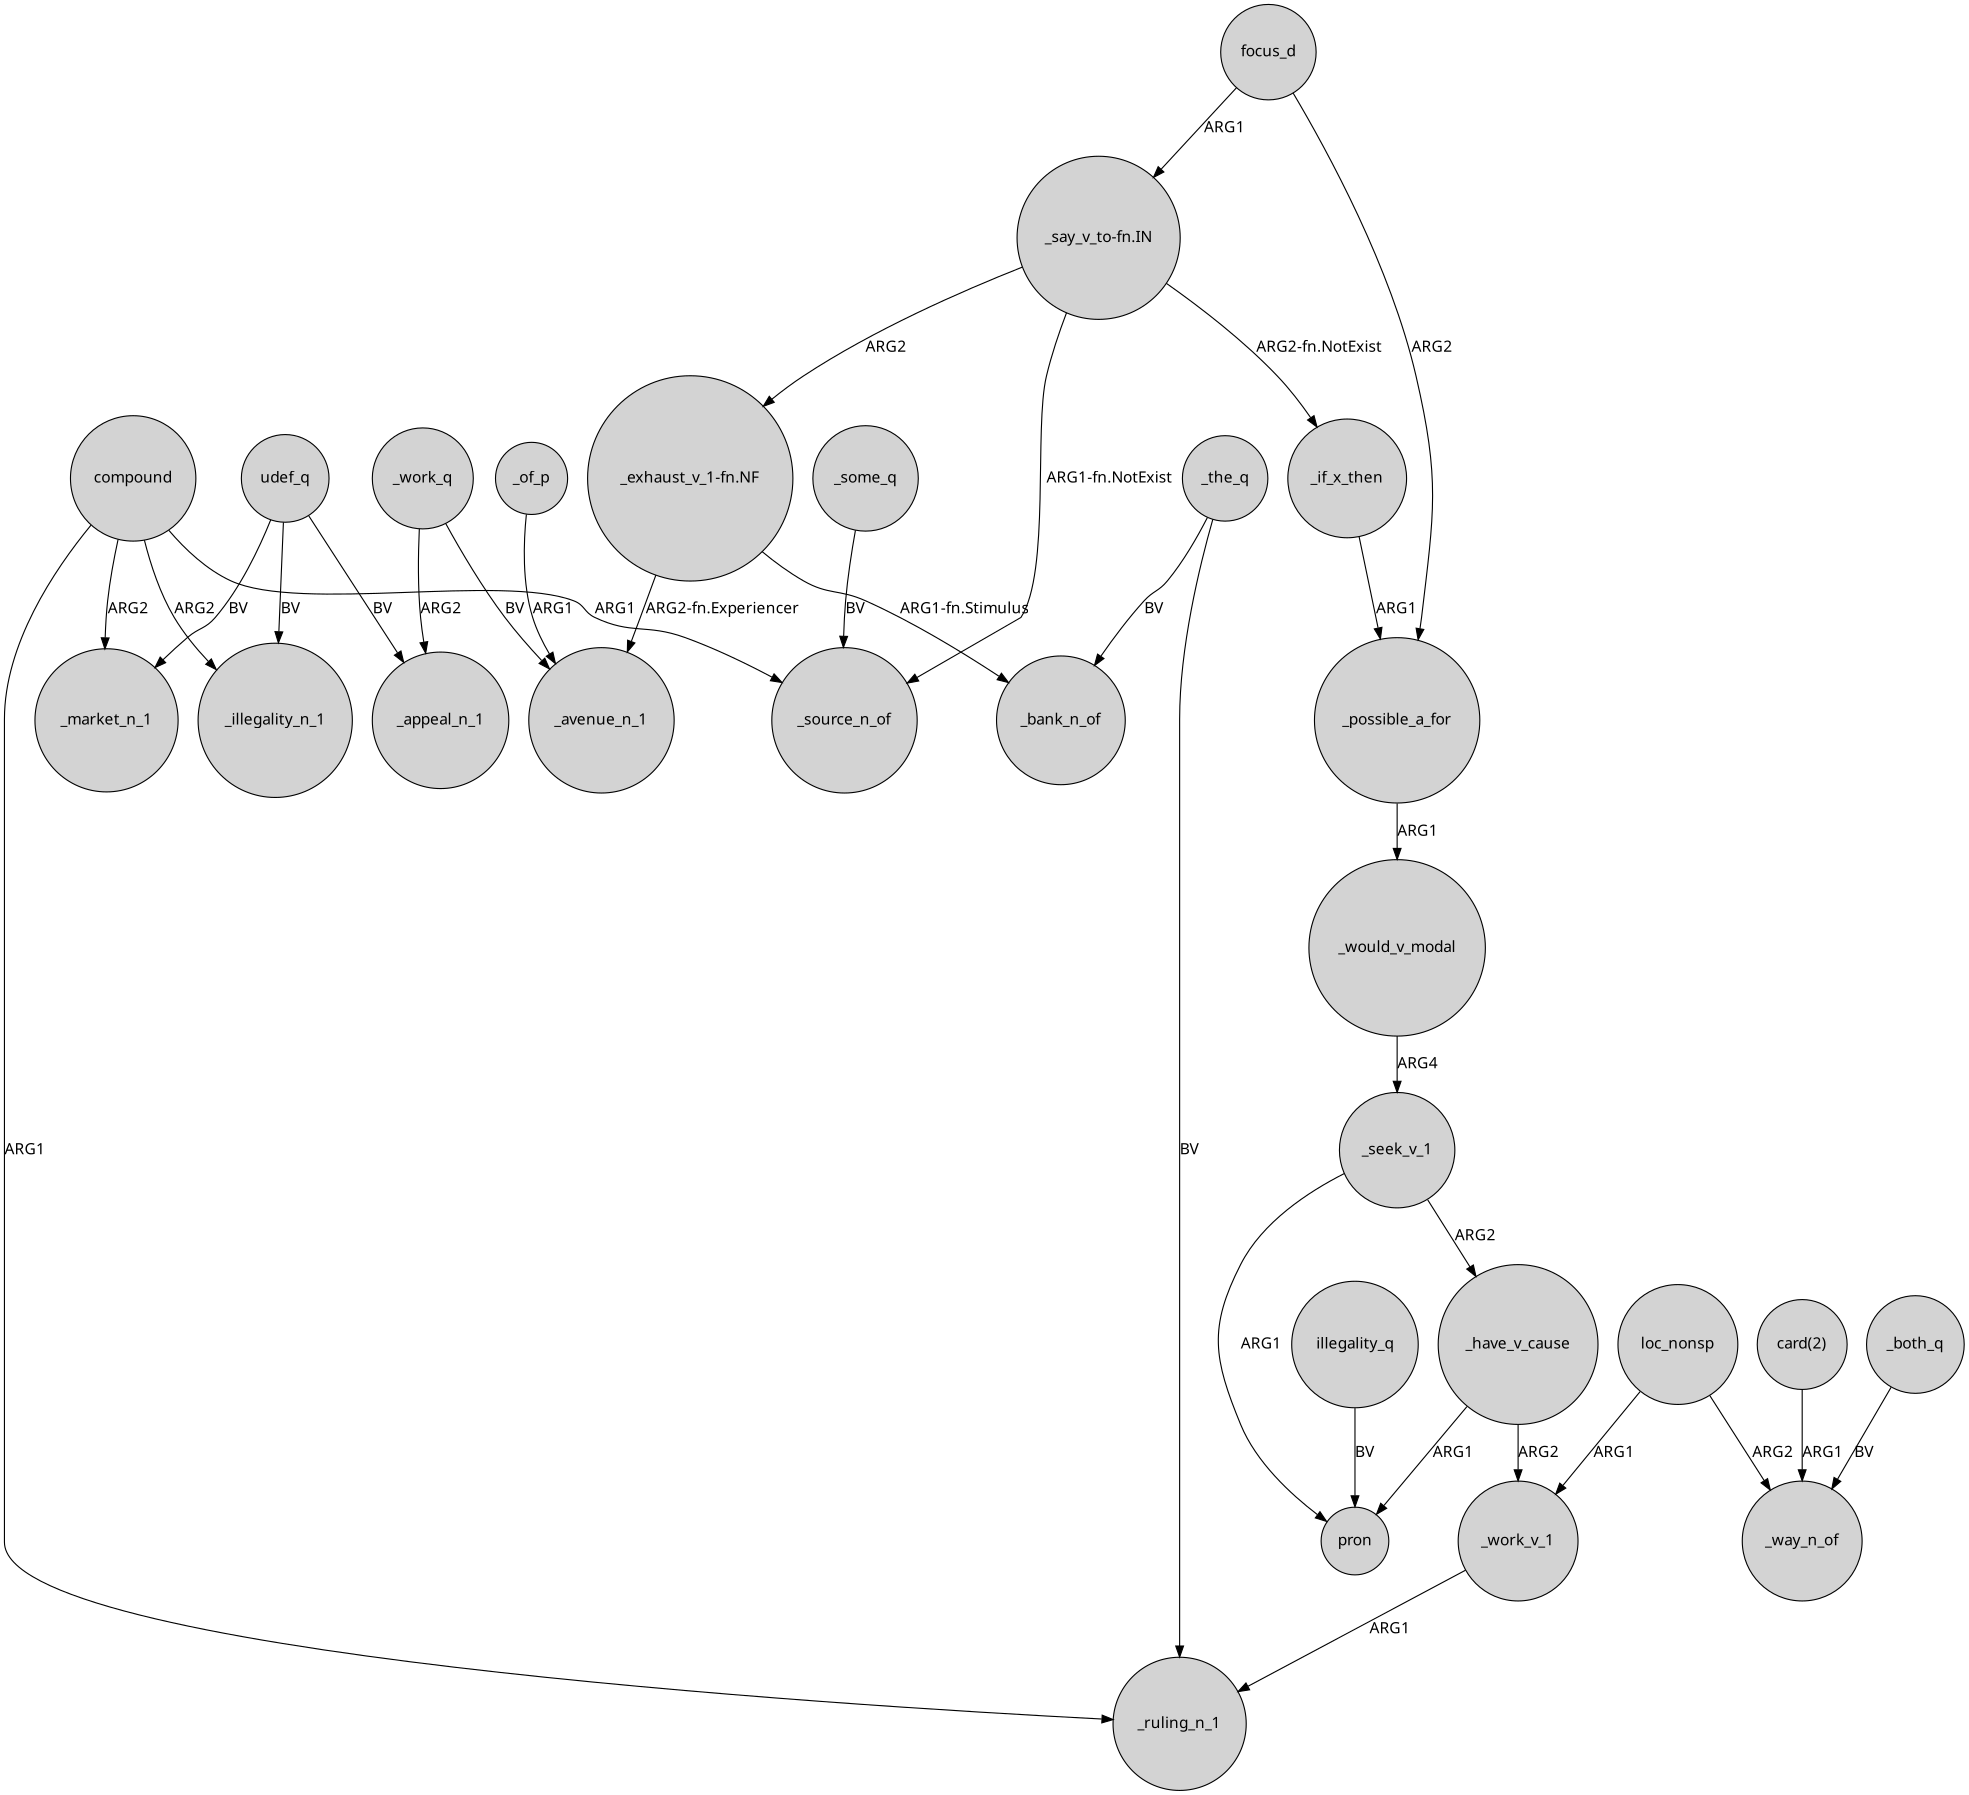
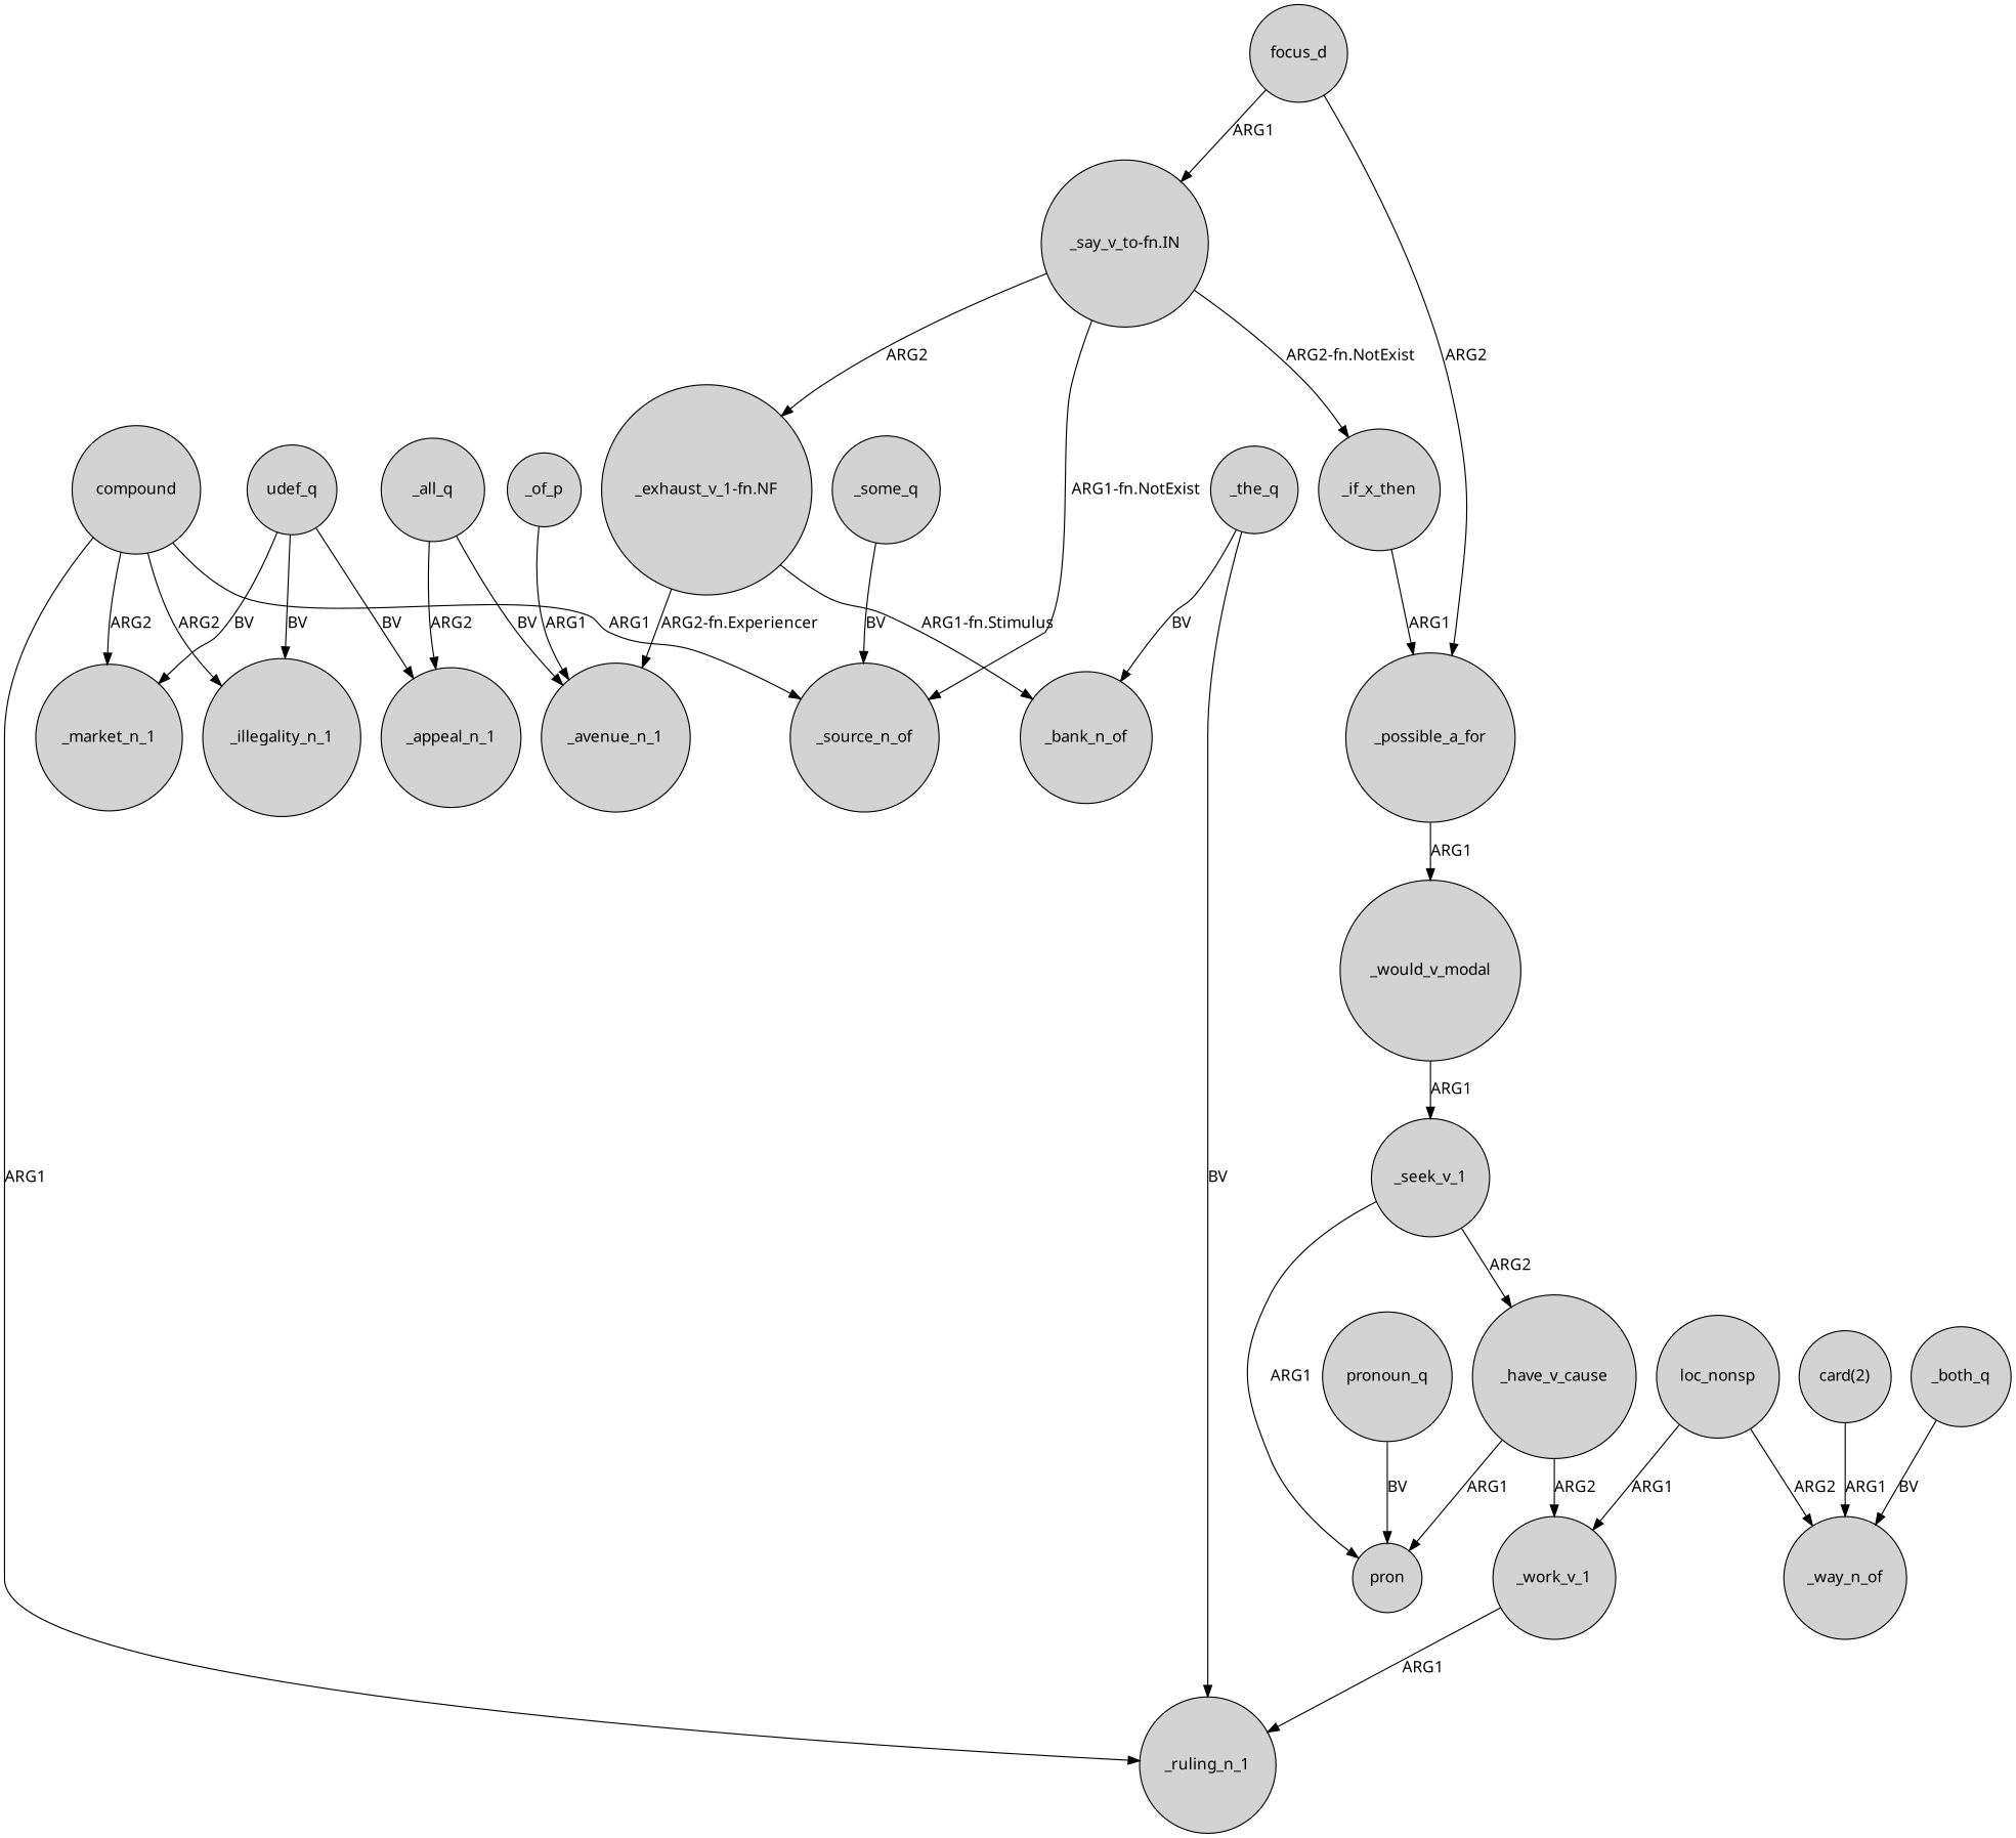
  digraph {
    fontname="Noto Sans"
    node [fontname="Noto Sans" shape=circle style=filled]
    edge [fontname="Noto Sans"]
    compound
    _market_n_1
    _source_n_of
    _illegality_n_1
    _ruling_n_1
    "card(2)"
    _way_n_of
    _of_p
    _avenue_n_1
    _some_q
    "_say_v_to-fn.IN"
    _if_x_then
    "_exhaust_v_1-fn.NF"
    _possible_a_for
    udef_q
    _appeal_n_1
    _would_v_modal
    _seek_v_1
    _have_v_cause
    pron
    _work_v_1
    _bank_n_of
    focus_d
-   pronoun_q [label=illegality_q]
+   pronoun_q
    loc_nonsp
    _the_q
-   _all_q [label=_work_q]
+   _all_q
    _both_q
    compound -> _market_n_1 [label=ARG2]
    compound -> _source_n_of [label=ARG1]
    compound -> _illegality_n_1 [label=ARG2]
    compound -> _ruling_n_1 [label=ARG1]
    "card(2)" -> _way_n_of [label=ARG1]
    _of_p -> _avenue_n_1 [label=ARG1]
    _some_q -> _source_n_of [label=BV]
    "_say_v_to-fn.IN" -> _source_n_of [label="ARG1-fn.NotExist"]
    "_say_v_to-fn.IN" -> _if_x_then [label="ARG2-fn.NotExist"]
    "_say_v_to-fn.IN" -> "_exhaust_v_1-fn.NF" [label=ARG2]
    _if_x_then -> _possible_a_for [label=ARG1]
    "_exhaust_v_1-fn.NF" -> _avenue_n_1 [label="ARG2-fn.Experiencer"]
    "_exhaust_v_1-fn.NF" -> _bank_n_of [label="ARG1-fn.Stimulus"]
    _possible_a_for -> _would_v_modal [label=ARG1]
    udef_q -> _market_n_1 [label=BV]
    udef_q -> _illegality_n_1 [label=BV]
    udef_q -> _appeal_n_1 [label=BV]
-   _would_v_modal -> _seek_v_1 [label=ARG4]
+   _would_v_modal -> _seek_v_1 [label=ARG1]
    _seek_v_1 -> _have_v_cause [label=ARG2]
    _seek_v_1 -> pron [label=ARG1]
    _have_v_cause -> pron [label=ARG1]
    _have_v_cause -> _work_v_1 [label=ARG2]
    _work_v_1 -> _ruling_n_1 [label=ARG1]
    focus_d -> "_say_v_to-fn.IN" [label=ARG1]
    focus_d -> _possible_a_for [label=ARG2]
    pronoun_q -> pron [label=BV]
    loc_nonsp -> _way_n_of [label=ARG2]
    loc_nonsp -> _work_v_1 [label=ARG1]
    _the_q -> _ruling_n_1 [label=BV]
    _the_q -> _bank_n_of [label=BV]
    _all_q -> _avenue_n_1 [label=BV]
    _all_q -> _appeal_n_1 [label=ARG2]
    _both_q -> _way_n_of [label=BV]
  }
